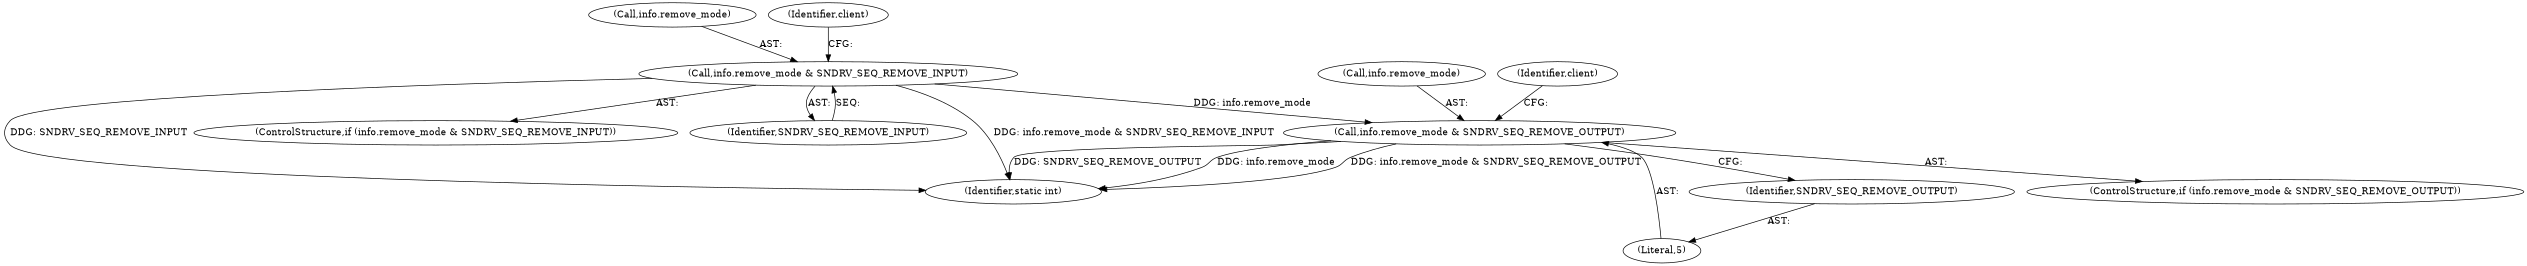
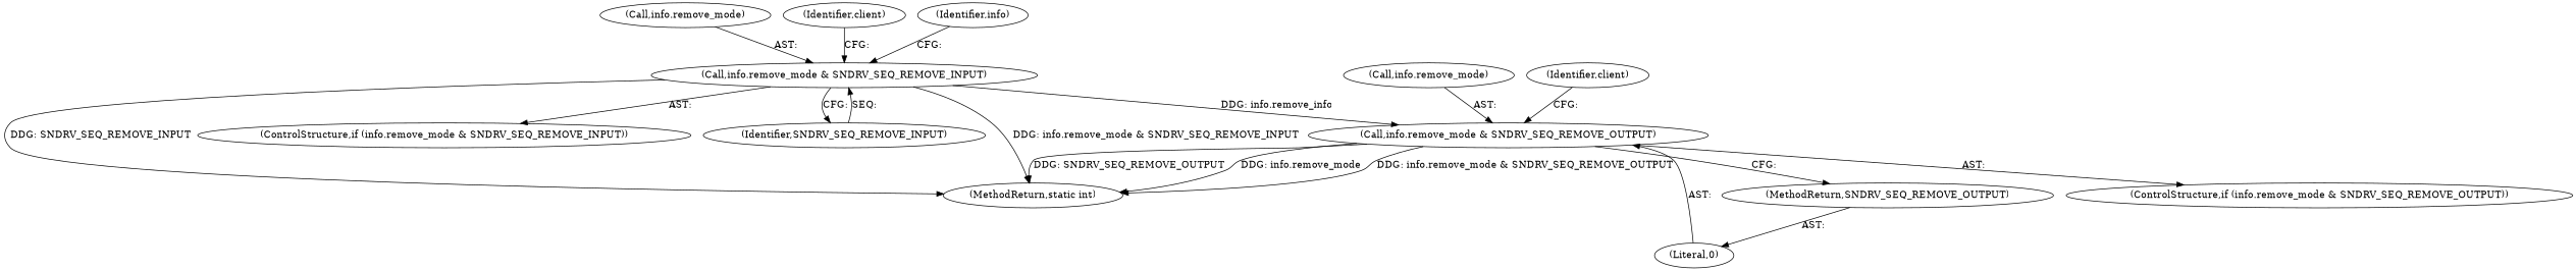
  digraph {
    n1 [label="(Call,info.remove_mode & SNDRV_SEQ_REMOVE_OUTPUT)"]
-   n2 [label="(Identifier,SNDRV_SEQ_REMOVE_OUTPUT)"]
+   n2 [label="(MethodReturn,SNDRV_SEQ_REMOVE_OUTPUT)"]
    n3 [label="(ControlStructure,if (info.remove_mode & SNDRV_SEQ_REMOVE_OUTPUT))"]
-   n4 [label="(Identifier,static int)"]
-   n5 [label="(Literal,5)"]
+   n4 [label="(MethodReturn,static int)"]
+   n5 [label="(Literal,0)"]
    n6 [label="(Call,info.remove_mode & SNDRV_SEQ_REMOVE_INPUT)"]
    n7 [label="(ControlStructure,if (info.remove_mode & SNDRV_SEQ_REMOVE_INPUT))"]
    n8 [label="(Identifier,SNDRV_SEQ_REMOVE_INPUT)"]
    n9 [label="(Call,info.remove_mode)"]
    n10 [label="(Identifier,client)"]
+   n11 [label="(Identifier,info)"]
    n12 [label="(Call,info.remove_mode)"]
    n13 [label="(Identifier,client)"]
    n1 -> n2 [label="CFG: "]
    n1 -> n3 [label="AST: "]
    n1 -> n4 [label="DDG: SNDRV_SEQ_REMOVE_OUTPUT"]
    n1 -> n4 [label="DDG: info.remove_mode"]
    n1 -> n4 [label="DDG: info.remove_mode & SNDRV_SEQ_REMOVE_OUTPUT"]
    n2 -> n5 [label="AST: "]
    n5 -> n1 [label="AST: "]
-   n6 -> n1 [label="DDG: info.remove_mode"]
+   n6 -> n1 [label="DDG: info.remove_info"]
    n6 -> n4 [label="DDG: info.remove_mode & SNDRV_SEQ_REMOVE_INPUT"]
    n6 -> n4 [label="DDG: SNDRV_SEQ_REMOVE_INPUT"]
    n6 -> n7 [label="AST: "]
-   n6 -> n8 [label="AST: "]
+   n6 -> n8 [label="CFG: "]
    n8 -> n6 [label="SEQ: "]
    n9 -> n6 [label="AST: "]
    n10 -> n6 [label="CFG: "]
+   n11 -> n6 [label="CFG: "]
    n12 -> n1 [label="AST: "]
    n13 -> n1 [label="CFG: "]
  }
